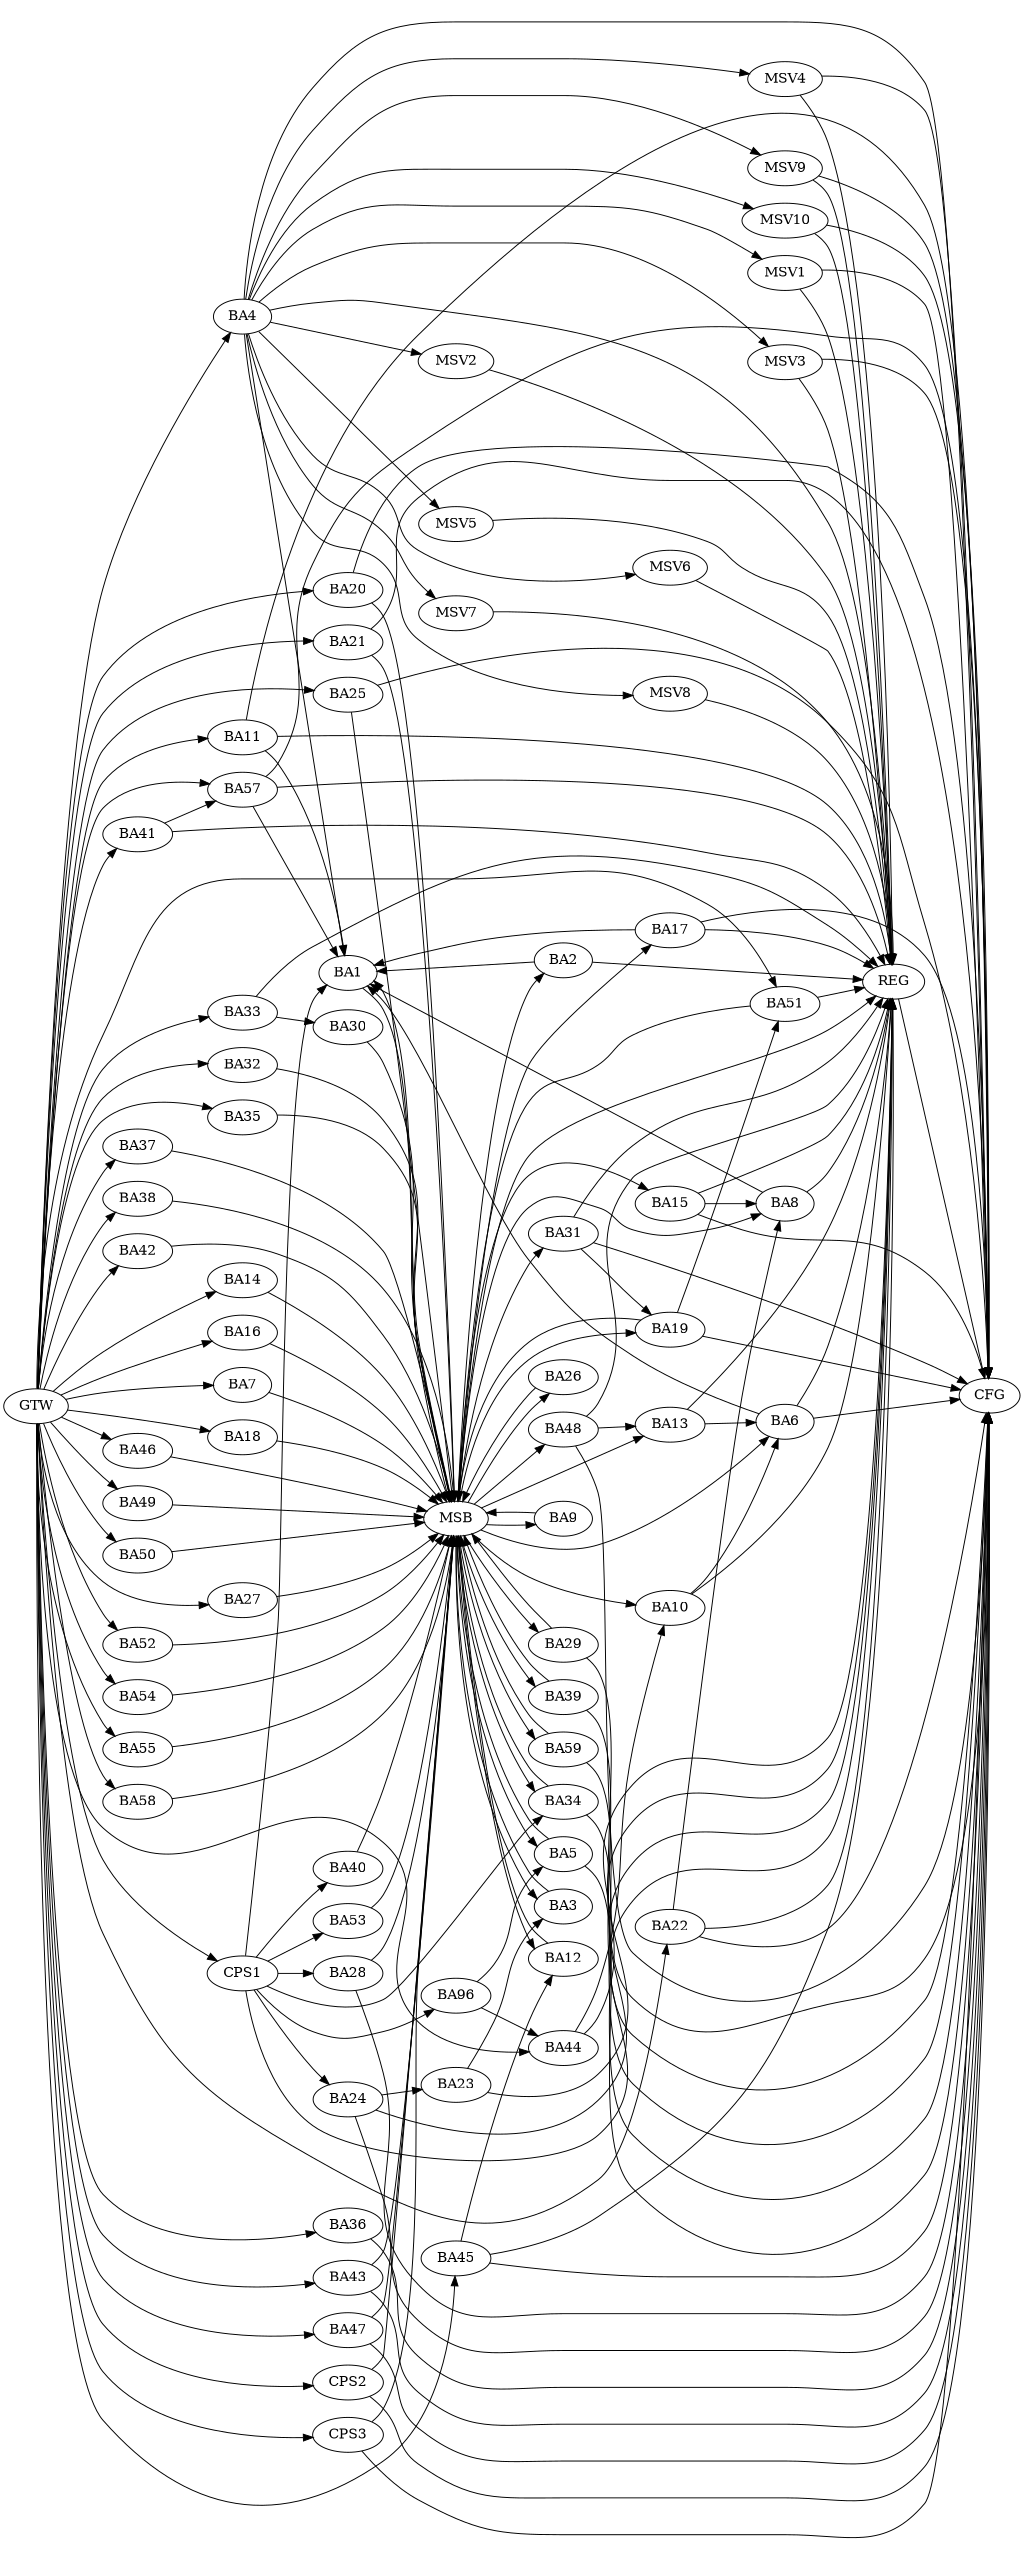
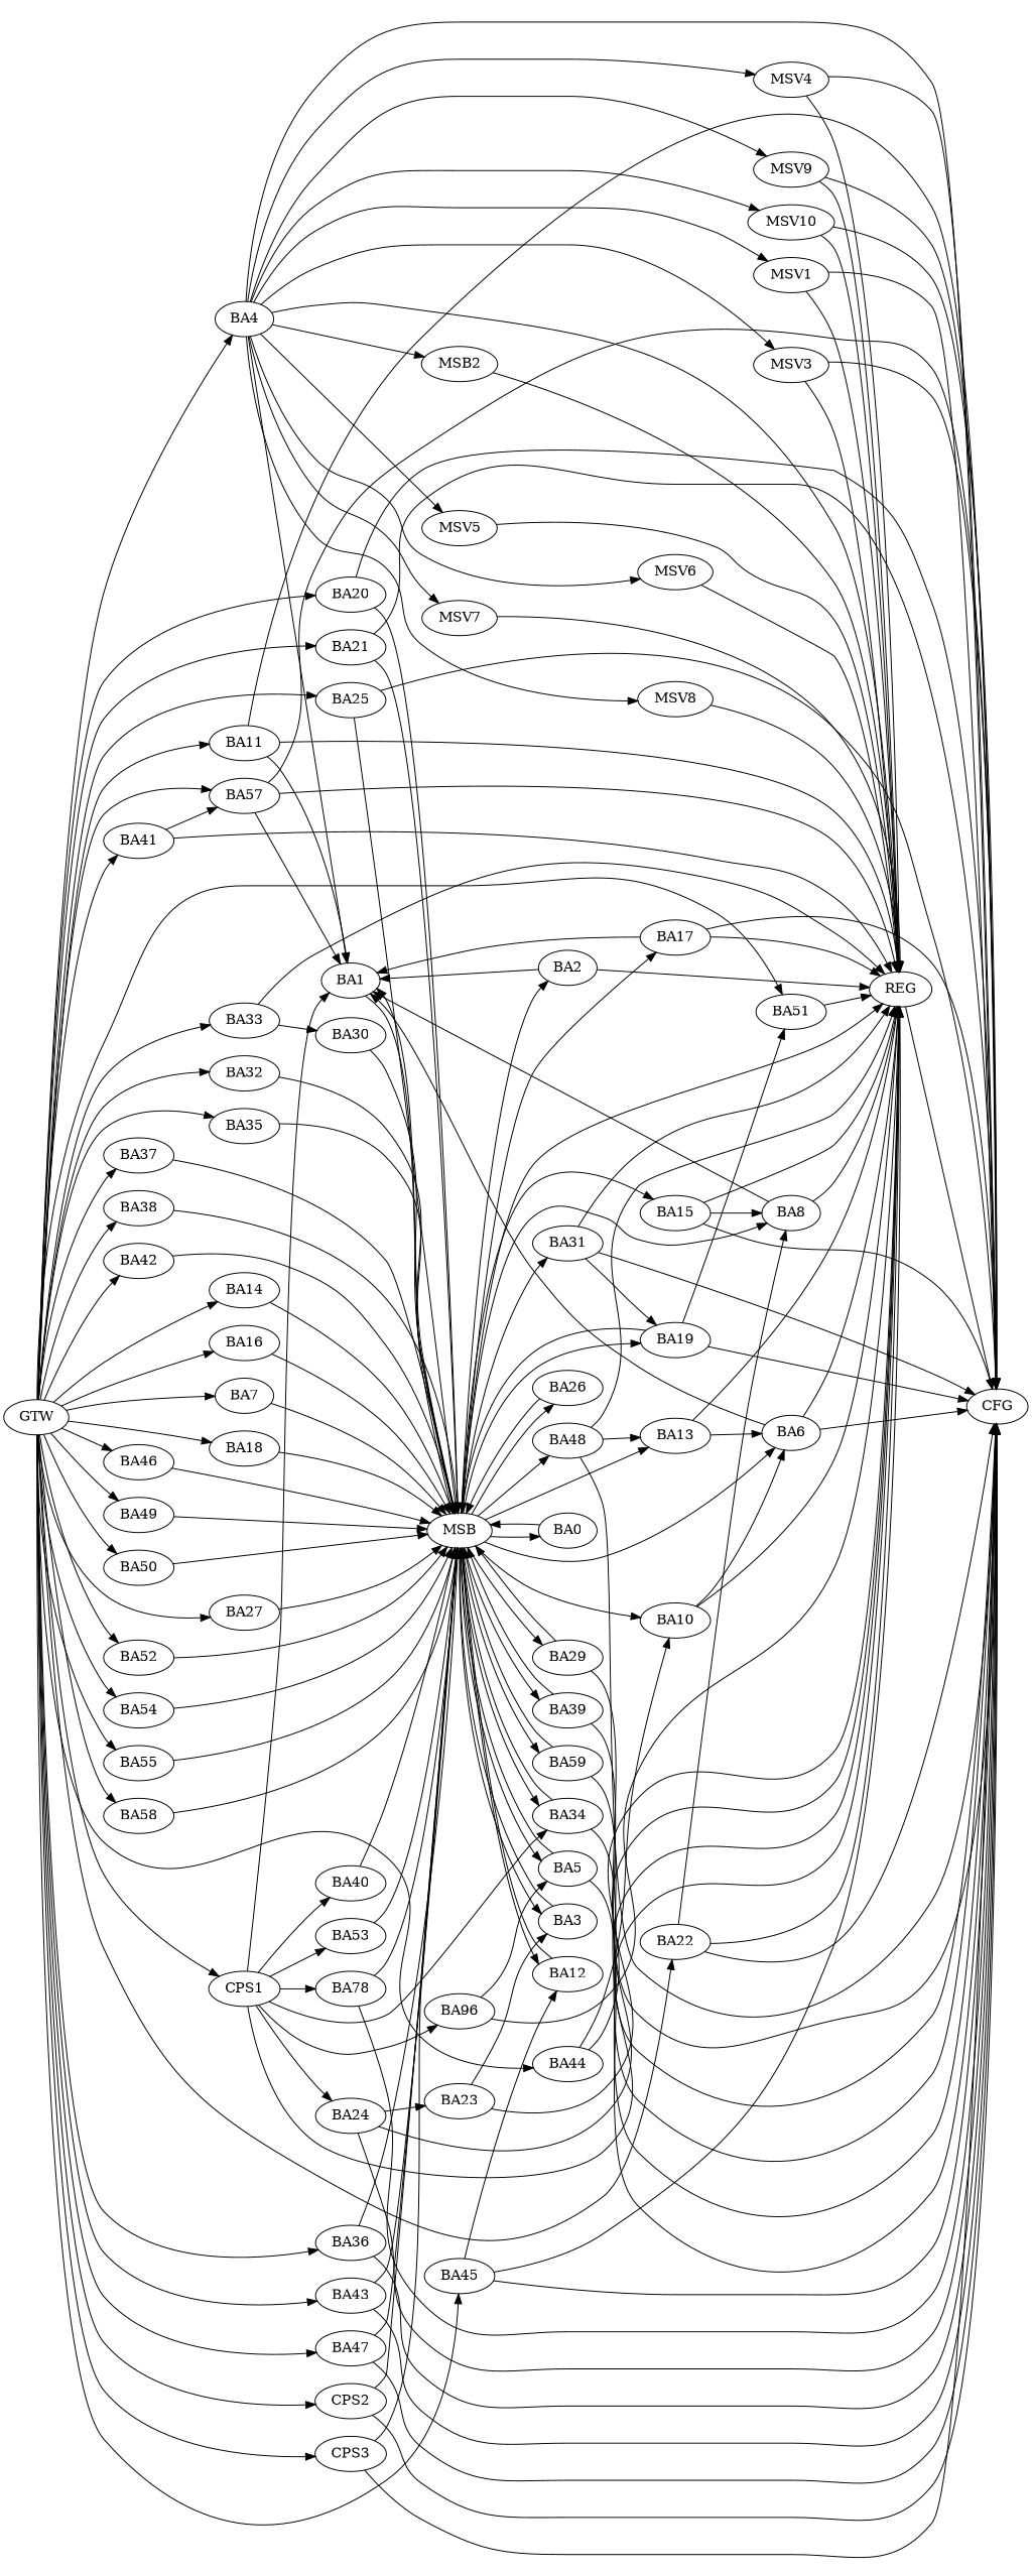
  strict digraph {
    rankdir=LR
    n1 [label=BA1]
    n2 [label=MSB]
    n3 [label=BA2]
    n4 [label=REG]
    n5 [label=BA3]
    n6 [label=BA5]
    n7 [label=BA6]
    n8 [label=BA8]
-   n9 [label=BA9]
+   n9 [label=BA0]
    n10 [label=BA10]
    n11 [label=BA12]
    n12 [label=BA13]
    n13 [label=BA15]
    n14 [label=BA17]
    n15 [label=BA19]
    n16 [label=BA26]
    n17 [label=BA29]
    n18 [label=BA31]
    n19 [label=BA34]
    n20 [label=BA39]
    n21 [label=BA48]
    n22 [label=BA59]
    n23 [label=CFG]
    n24 [label=BA4]
    n25 [label=MSV1]
-   n26 [label=MSV2]
+   n26 [label=MSB2]
    n27 [label=MSV3]
    n28 [label=MSV4]
    n29 [label=MSV5]
    n30 [label=MSV6]
    n31 [label=MSV7]
    n32 [label=MSV8]
    n33 [label=MSV9]
    n34 [label=MSV10]
    n35 [label=BA7]
    n36 [label=BA11]
    n37 [label=BA14]
    n38 [label=BA16]
    n39 [label=BA18]
    n40 [label=BA51]
    n41 [label=BA20]
    n42 [label=BA21]
    n43 [label=BA22]
    n44 [label=BA23]
    n45 [label=BA24]
    n46 [label=BA25]
    n47 [label=BA27]
-   n48 [label=BA28]
+   n48 [label=BA78]
    n49 [label=BA30]
    n50 [label=BA32]
    n51 [label=BA33]
    n52 [label=BA35]
    n53 [label=BA36]
    n54 [label=BA37]
    n55 [label=BA38]
    n56 [label=BA40]
    n57 [label=BA41]
    n58 [label=BA57]
    n59 [label=BA42]
    n60 [label=BA43]
    n61 [label=BA44]
    n62 [label=BA45]
    n63 [label=BA46]
    n64 [label=BA47]
    n65 [label=BA49]
    n66 [label=BA50]
    n67 [label=BA52]
    n68 [label=BA53]
    n69 [label=BA54]
    n70 [label=BA55]
    n71 [label=BA96]
    n72 [label=BA58]
    n73 [label=CPS1]
    n74 [label=CPS2]
    n75 [label=CPS3]
    n76 [label=GTW]
    n1 -> n2
    n2 -> n1
    n2 -> n3
    n2 -> n4
    n2 -> n5
    n2 -> n6
    n2 -> n7
    n2 -> n8
    n2 -> n9
    n2 -> n10
    n2 -> n11
    n2 -> n12
    n2 -> n13
    n2 -> n14
    n2 -> n15
    n2 -> n16
    n2 -> n17
    n2 -> n18
    n2 -> n19
    n2 -> n20
    n2 -> n21
    n2 -> n22
    n3 -> n1
    n3 -> n4
    n4 -> n23
    n5 -> n2
    n6 -> n2
    n6 -> n23
    n7 -> n1
    n7 -> n4
    n7 -> n23
    n8 -> n1
    n8 -> n4
    n9 -> n2
    n10 -> n4
    n10 -> n7
    n11 -> n2
    n12 -> n4
    n12 -> n7
    n13 -> n4
    n13 -> n8
    n13 -> n23
    n14 -> n1
    n14 -> n4
    n14 -> n23
    n15 -> n2
    n15 -> n23
    n15 -> n40
    n16 -> n2
    n17 -> n2
    n17 -> n23
    n18 -> n4
    n18 -> n15
    n18 -> n23
    n19 -> n2
    n19 -> n23
    n20 -> n2
    n20 -> n23
    n21 -> n4
    n21 -> n12
    n21 -> n23
    n22 -> n2
    n22 -> n23
    n24 -> n1
    n24 -> n4
    n24 -> n23
    n24 -> n25
    n24 -> n26
    n24 -> n27
    n24 -> n28
    n24 -> n29
    n24 -> n30
    n24 -> n31
    n24 -> n32
    n24 -> n33
    n24 -> n34
    n25 -> n4
    n25 -> n23
    n26 -> n4
    n27 -> n4
    n27 -> n23
    n28 -> n4
    n28 -> n23
    n29 -> n4
    n30 -> n4
    n31 -> n4
    n32 -> n4
    n33 -> n4
    n33 -> n23
    n34 -> n4
    n34 -> n23
    n35 -> n2
    n36 -> n1
    n36 -> n4
    n36 -> n23
    n37 -> n2
    n38 -> n2
    n39 -> n2
    n40 -> n4
    n41 -> n2
    n41 -> n23
    n42 -> n2
    n42 -> n23
    n43 -> n4
    n43 -> n8
    n43 -> n23
    n44 -> n4
    n44 -> n5
    n45 -> n4
    n45 -> n23
    n45 -> n44
    n46 -> n2
    n46 -> n23
    n47 -> n2
    n48 -> n2
    n48 -> n23
    n49 -> n2
    n50 -> n2
    n51 -> n4
    n51 -> n49
    n52 -> n2
-   n40 -> n2
+   n53 -> n2
    n53 -> n23
    n54 -> n2
    n55 -> n2
    n56 -> n2
    n57 -> n4
    n57 -> n58
    n58 -> n1
    n58 -> n4
    n58 -> n23
    n59 -> n2
    n60 -> n2
    n60 -> n23
    n61 -> n4
    n61 -> n10
    n62 -> n4
    n62 -> n11
    n62 -> n23
    n63 -> n2
    n64 -> n2
    n64 -> n23
    n65 -> n2
    n66 -> n2
    n67 -> n2
    n68 -> n2
    n69 -> n2
    n70 -> n2
-   n71 -> n61
+   n71 -> n4
    n71 -> n6
    n72 -> n2
    n73 -> n1
    n73 -> n4
    n73 -> n19
    n73 -> n45
    n73 -> n48
    n73 -> n56
    n73 -> n68
    n73 -> n71
    n74 -> n2
    n74 -> n23
    n75 -> n2
    n75 -> n23
    n76 -> n24
    n76 -> n35
    n76 -> n36
    n76 -> n37
    n76 -> n38
    n76 -> n39
    n76 -> n40
    n76 -> n41
    n76 -> n42
    n76 -> n43
    n76 -> n46
    n76 -> n47
    n76 -> n50
    n76 -> n51
    n76 -> n52
    n76 -> n53
    n76 -> n54
    n76 -> n55
    n76 -> n57
    n76 -> n58
    n76 -> n59
    n76 -> n60
    n76 -> n61
    n76 -> n62
    n76 -> n63
    n76 -> n64
    n76 -> n65
    n76 -> n66
    n76 -> n67
    n76 -> n69
    n76 -> n70
    n76 -> n72
    n76 -> n73
    n76 -> n74
    n76 -> n75
  }
